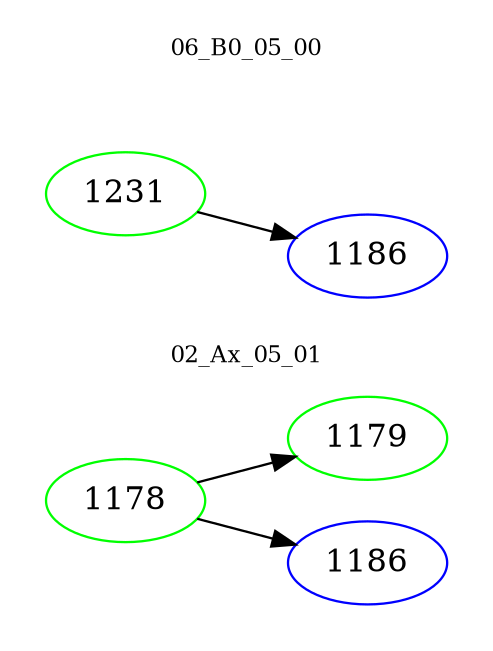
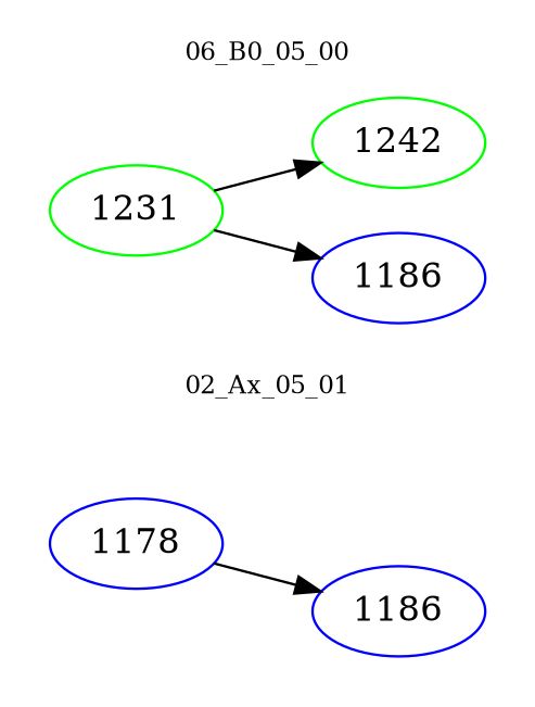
  digraph {
    rankdir=LR
    node [color=green]
    edge [color=black]
-   n1 [label=1178]
+   n1 [color=blue label=1178]
    n2 [color=blue label=1186]
-   n3 [label=1179]
    n4 [label=1231]
    n5 [color=blue label=1186]
+   n6 [label=1242]
    subgraph cluster_1 {
      color=white
      fontsize=10
      label="02_Ax_05_01"
      n1
      n2
-     n3
    }
    subgraph cluster_2 {
      color=white
      fontsize=10
      label="06_B0_05_00"
      n4
      n5
+     n6
    }
    n1 -> n2
-   n1 -> n3
    n4 -> n5
+   n4 -> n6
  }
